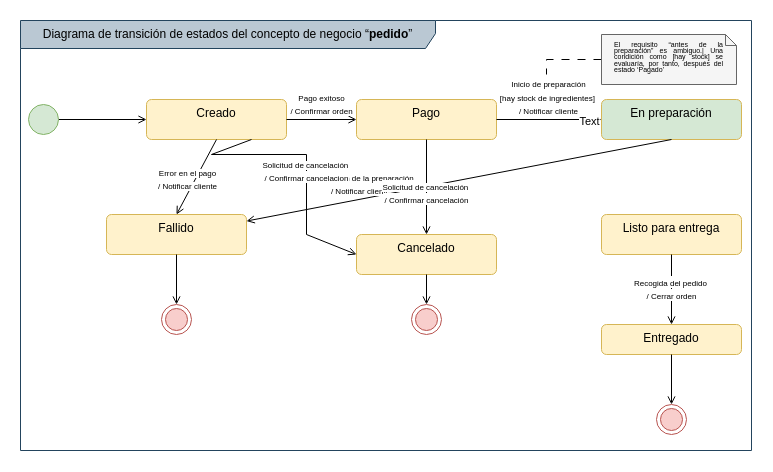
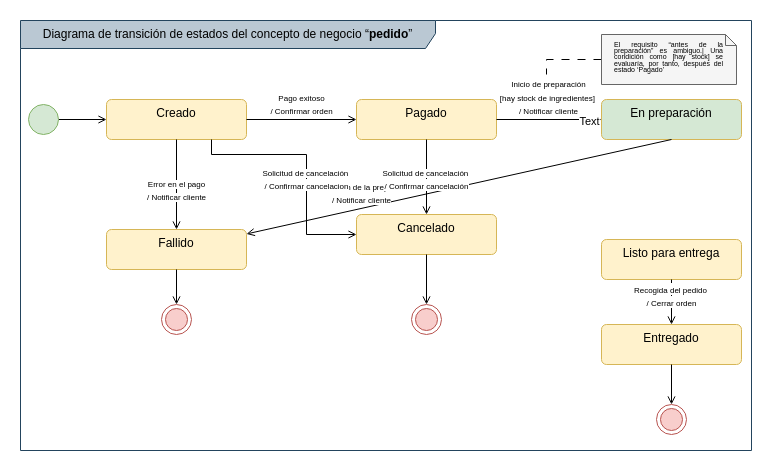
  <mxCell id="0" />
  <mxCell id="1" parent="0" />
  <mxCell id="2" value="Diagrama de transición de estados del concepto de negocio “&lt;b&gt;pedido&lt;/b&gt;”" style="shape=umlFrame;whiteSpace=wrap;html=1;pointerEvents=0;recursiveResize=0;container=1;collapsible=0;width=415;fillColor=#bac8d3;strokeColor=#23445d;height=28;" vertex="1" parent="1"><mxGeometry x="20" y="20" width="731" height="430" as="geometry" /></mxCell>
  <mxCell id="3" value="" style="endArrow=open;html=1;rounded=0;align=center;verticalAlign=bottom;endFill=0;labelBackgroundColor=none;exitX=1;exitY=0.5;exitDx=0;exitDy=0;entryX=0;entryY=0.5;entryDx=0;entryDy=0;" edge="1" parent="2" source="5" target="6"><mxGeometry relative="1" as="geometry"><mxPoint x="-334" y="494" as="sourcePoint" /><mxPoint x="-304" y="634" as="targetPoint" /></mxGeometry></mxCell>
  <mxCell id="4" value="" style="resizable=0;html=1;align=center;verticalAlign=top;labelBackgroundColor=none;" connectable="0" vertex="1" parent="3"><mxGeometry relative="1" as="geometry" /></mxCell>
  <mxCell id="5" value="" style="ellipse;fillColor=#d5e8d4;html=1;strokeColor=#82b366;" vertex="1" parent="2"><mxGeometry x="8" y="84" width="30" height="30" as="geometry" /></mxCell>
- <mxCell id="6" value="Creado" style="html=1;align=center;verticalAlign=top;rounded=1;absoluteArcSize=1;arcSize=10;dashed=0;whiteSpace=wrap;fillColor=#fff2cc;strokeColor=#d6b656;" vertex="1" parent="2"><mxGeometry x="126" y="79" width="140" height="40" as="geometry" /></mxCell>
- <mxCell id="7" value="Pago" style="html=1;align=center;verticalAlign=top;rounded=1;absoluteArcSize=1;arcSize=10;dashed=0;whiteSpace=wrap;fillColor=#fff2cc;strokeColor=#d6b656;" vertex="1" parent="2"><mxGeometry x="336" y="79" width="140" height="40" as="geometry" /></mxCell>
+ <mxCell id="6" value="Creado" style="html=1;align=center;verticalAlign=top;rounded=1;absoluteArcSize=1;arcSize=10;dashed=0;whiteSpace=wrap;fillColor=#fff2cc;strokeColor=#d6b656;" vertex="1" parent="2"><mxGeometry x="86" y="79" width="140" height="40" as="geometry" /></mxCell>
+ <mxCell id="7" value="Pagado" style="html=1;align=center;verticalAlign=top;rounded=1;absoluteArcSize=1;arcSize=10;dashed=0;whiteSpace=wrap;fillColor=#fff2cc;strokeColor=#d6b656;" vertex="1" parent="2"><mxGeometry x="336" y="79" width="140" height="40" as="geometry" /></mxCell>
  <mxCell id="8" value="En preparación" style="html=1;align=center;verticalAlign=top;rounded=1;absoluteArcSize=1;arcSize=10;dashed=0;whiteSpace=wrap;fillColor=#d5e8d4;strokeColor=#d6b656;" vertex="1" parent="2"><mxGeometry x="581" y="79" width="140" height="40" as="geometry" /></mxCell>
- <mxCell id="9" value="Listo para entrega" style="html=1;align=center;verticalAlign=top;rounded=1;absoluteArcSize=1;arcSize=10;dashed=0;whiteSpace=wrap;fillColor=#fff2cc;strokeColor=#d6b656;" vertex="1" parent="2"><mxGeometry x="581" y="194" width="140" height="40" as="geometry" /></mxCell>
+ <mxCell id="9" value="Listo para entrega" style="html=1;align=center;verticalAlign=top;rounded=1;absoluteArcSize=1;arcSize=10;dashed=0;whiteSpace=wrap;fillColor=#fff2cc;strokeColor=#d6b656;" vertex="1" parent="2"><mxGeometry x="581" y="219" width="140" height="40" as="geometry" /></mxCell>
  <mxCell id="10" value="&lt;span style=&quot;background-color: rgb(255, 255, 255);&quot;&gt;&lt;font style=&quot;font-size: 8px;&quot;&gt;Pago exitoso&lt;/font&gt;&lt;/span&gt;&lt;div&gt;&lt;span style=&quot;background-color: rgb(255, 255, 255);&quot;&gt;&lt;font style=&quot;font-size: 8px;&quot;&gt;/ Confirmar orden&lt;/font&gt;&lt;/span&gt;&lt;/div&gt;" style="endArrow=open;html=1;rounded=0;align=center;verticalAlign=bottom;endFill=0;labelBackgroundColor=none;exitX=1;exitY=0.5;exitDx=0;exitDy=0;" edge="1" parent="2" source="6" target="7"><mxGeometry x="0.008" relative="1" as="geometry"><mxPoint x="6" y="274" as="sourcePoint" /><mxPoint x="166" y="274" as="targetPoint" /><mxPoint as="offset" /></mxGeometry></mxCell>
  <mxCell id="11" value="" style="resizable=0;html=1;align=center;verticalAlign=top;labelBackgroundColor=none;" connectable="0" vertex="1" parent="10"><mxGeometry relative="1" as="geometry" /></mxCell>
  <mxCell id="12" value="&lt;span style=&quot;background-color: rgb(255, 255, 255);&quot;&gt;&lt;font style=&quot;font-size: 8px;&quot;&gt;Inicio de&amp;nbsp;&lt;/font&gt;&lt;/span&gt;&lt;span style=&quot;font-size: 8px; background-color: light-dark(rgb(255, 255, 255), rgb(18, 18, 18)); color: light-dark(rgb(0, 0, 0), rgb(255, 255, 255));&quot;&gt;preparación&lt;br&gt;&lt;/span&gt;&lt;div&gt;&lt;span style=&quot;background-color: transparent; font-size: 8px;&quot;&gt;[hay stock de ingredientes]&lt;/span&gt;&lt;span style=&quot;font-size: 8px; background-color: light-dark(rgb(255, 255, 255), rgb(18, 18, 18)); color: light-dark(rgb(0, 0, 0), rgb(255, 255, 255));&quot;&gt;&amp;nbsp;&lt;/span&gt;&lt;div&gt;&lt;span style=&quot;font-size: 8px; background-color: light-dark(rgb(255, 255, 255), rgb(18, 18, 18)); color: light-dark(rgb(0, 0, 0), rgb(255, 255, 255));&quot;&gt;/ N&lt;/span&gt;&lt;span style=&quot;font-size: 8px; background-color: light-dark(rgb(255, 255, 255), rgb(18, 18, 18)); color: light-dark(rgb(0, 0, 0), rgb(255, 255, 255));&quot;&gt;otificar cliente&lt;/span&gt;&lt;/div&gt;&lt;/div&gt;" style="endArrow=open;html=1;rounded=0;align=center;verticalAlign=bottom;endFill=0;labelBackgroundColor=none;exitX=1;exitY=0.5;exitDx=0;exitDy=0;" edge="1" parent="2" source="7" target="8"><mxGeometry x="-0.002" relative="1" as="geometry"><mxPoint x="16" y="284" as="sourcePoint" /><mxPoint x="176" y="284" as="targetPoint" /><mxPoint as="offset" /></mxGeometry></mxCell>
  <mxCell id="13" value="" style="resizable=0;html=1;align=center;verticalAlign=top;labelBackgroundColor=none;" connectable="0" vertex="1" parent="12"><mxGeometry relative="1" as="geometry" /></mxCell>
  <mxCell id="14" value="Text" style="edgeLabel;html=1;align=center;verticalAlign=middle;resizable=0;points=[];" connectable="0" vertex="1" parent="12"><mxGeometry x="0.752" y="-1" relative="1" as="geometry"><mxPoint as="offset" /></mxGeometry></mxCell>
  <mxCell id="15" value="&lt;span style=&quot;background-color: rgb(255, 255, 255);&quot;&gt;&lt;font style=&quot;font-size: 8px;&quot;&gt;Finalización de&amp;nbsp;&lt;/font&gt;&lt;/span&gt;&lt;span style=&quot;font-size: 8px; background-color: light-dark(rgb(255, 255, 255), rgb(18, 18, 18)); color: light-dark(rgb(0, 0, 0), rgb(255, 255, 255));&quot;&gt;la preparación&lt;/span&gt;&lt;div&gt;&lt;span style=&quot;background-color: rgb(255, 255, 255);&quot;&gt;&lt;span style=&quot;color: light-dark(rgb(0, 0, 0), rgb(255, 255, 255)); font-size: 8px; background-color: light-dark(rgb(255, 255, 255), rgb(18, 18, 18));&quot;&gt;/ N&lt;/span&gt;&lt;span style=&quot;color: light-dark(rgb(0, 0, 0), rgb(255, 255, 255)); font-size: 8px; background-color: light-dark(rgb(255, 255, 255), rgb(18, 18, 18));&quot;&gt;otificar cliente&lt;/span&gt;&lt;/span&gt;&lt;/div&gt;" style="endArrow=open;html=1;rounded=0;align=center;verticalAlign=bottom;endFill=0;labelBackgroundColor=none;exitX=0.5;exitY=1;exitDx=0;exitDy=0;" edge="1" parent="2" source="8" target="21"><mxGeometry x="0.463" relative="1" as="geometry"><mxPoint x="16" y="284" as="sourcePoint" /><mxPoint x="176" y="284" as="targetPoint" /><mxPoint as="offset" /></mxGeometry></mxCell>
- <mxCell id="16" value="Entregado" style="html=1;align=center;verticalAlign=top;rounded=1;absoluteArcSize=1;arcSize=10;dashed=0;whiteSpace=wrap;fillColor=#fff2cc;strokeColor=#d6b656;" vertex="1" parent="2"><mxGeometry x="581" y="304" width="140" height="30" as="geometry" /></mxCell>
+ <mxCell id="16" value="Entregado" style="html=1;align=center;verticalAlign=top;rounded=1;absoluteArcSize=1;arcSize=10;dashed=0;whiteSpace=wrap;fillColor=#fff2cc;strokeColor=#d6b656;" vertex="1" parent="2"><mxGeometry x="581" y="304" width="140" height="40" as="geometry" /></mxCell>
  <mxCell id="17" value="" style="endArrow=open;html=1;rounded=0;align=center;verticalAlign=bottom;endFill=0;labelBackgroundColor=none;exitX=0.5;exitY=1;exitDx=0;exitDy=0;entryX=0.5;entryY=0;entryDx=0;entryDy=0;" edge="1" parent="2" source="16" target="20"><mxGeometry relative="1" as="geometry"><mxPoint x="36" y="304" as="sourcePoint" /><mxPoint x="196" y="304" as="targetPoint" /><mxPoint as="offset" /></mxGeometry></mxCell>
  <mxCell id="18" value="" style="resizable=0;html=1;align=center;verticalAlign=top;labelBackgroundColor=none;" connectable="0" vertex="1" parent="17"><mxGeometry relative="1" as="geometry" /></mxCell>
  <mxCell id="19" value="&lt;span style=&quot;background-color: rgb(255, 255, 255);&quot;&gt;&lt;font style=&quot;font-size: 8px;&quot;&gt;Recogida del pedido&amp;nbsp;&lt;/font&gt;&lt;/span&gt;&lt;div&gt;&lt;span style=&quot;background-color: rgb(255, 255, 255);&quot;&gt;&lt;font style=&quot;font-size: 8px;&quot;&gt;/ Cerrar orden&lt;/font&gt;&lt;/span&gt;&lt;/div&gt;" style="endArrow=open;html=1;rounded=0;align=center;verticalAlign=bottom;endFill=0;labelBackgroundColor=none;exitX=0.5;exitY=1;exitDx=0;exitDy=0;entryX=0.5;entryY=0;entryDx=0;entryDy=0;" edge="1" parent="2" source="9" target="16"><mxGeometry x="0.437" relative="1" as="geometry"><mxPoint x="661" y="129" as="sourcePoint" /><mxPoint x="661" y="209" as="targetPoint" /><mxPoint as="offset" /></mxGeometry></mxCell>
  <mxCell id="20" value="" style="ellipse;html=1;shape=endState;fillColor=#f8cecc;strokeColor=#b85450;" vertex="1" parent="2"><mxGeometry x="636" y="384" width="30" height="30" as="geometry" /></mxCell>
- <mxCell id="21" value="Fallido" style="html=1;align=center;verticalAlign=top;rounded=1;absoluteArcSize=1;arcSize=10;dashed=0;whiteSpace=wrap;fillColor=#fff2cc;strokeColor=#d6b656;" vertex="1" parent="2"><mxGeometry x="86" y="194" width="140" height="40" as="geometry" /></mxCell>
+ <mxCell id="21" value="Fallido" style="html=1;align=center;verticalAlign=top;rounded=1;absoluteArcSize=1;arcSize=10;dashed=0;whiteSpace=wrap;fillColor=#fff2cc;strokeColor=#d6b656;" vertex="1" parent="2"><mxGeometry x="86" y="209" width="140" height="40" as="geometry" /></mxCell>
  <mxCell id="22" value="&lt;div&gt;&lt;font style=&quot;font-size: 8px; background-color: light-dark(#ffffff, var(--ge-dark-color, #121212));&quot;&gt;Error en el pago&lt;/font&gt;&lt;/div&gt;&lt;div&gt;&lt;font style=&quot;font-size: 8px; background-color: light-dark(#ffffff, var(--ge-dark-color, #121212));&quot;&gt;/ Notificar cliente&lt;/font&gt;&lt;/div&gt;" style="endArrow=open;html=1;rounded=0;align=center;verticalAlign=bottom;endFill=0;labelBackgroundColor=none;exitX=0.5;exitY=1;exitDx=0;exitDy=0;entryX=0.5;entryY=0;entryDx=0;entryDy=0;" edge="1" parent="2" source="6" target="21"><mxGeometry x="0.463" relative="1" as="geometry"><mxPoint x="-284" y="594" as="sourcePoint" /><mxPoint x="-124" y="594" as="targetPoint" /><mxPoint as="offset" /></mxGeometry></mxCell>
- <mxCell id="23" value="Cancelado" style="html=1;align=center;verticalAlign=top;rounded=1;absoluteArcSize=1;arcSize=10;dashed=0;whiteSpace=wrap;fillColor=#fff2cc;strokeColor=#d6b656;" vertex="1" parent="2"><mxGeometry x="336" y="214" width="140" height="40" as="geometry" /></mxCell>
+ <mxCell id="23" value="Cancelado" style="html=1;align=center;verticalAlign=top;rounded=1;absoluteArcSize=1;arcSize=10;dashed=0;whiteSpace=wrap;fillColor=#fff2cc;strokeColor=#d6b656;" vertex="1" parent="2"><mxGeometry x="336" y="194" width="140" height="40" as="geometry" /></mxCell>
  <mxCell id="24" value="&lt;span style=&quot;background-color: rgb(255, 255, 255);&quot;&gt;&lt;font style=&quot;font-size: 8px;&quot;&gt;Solicitud de&amp;nbsp;&lt;/font&gt;&lt;/span&gt;&lt;span style=&quot;font-size: 8px; background-color: light-dark(rgb(255, 255, 255), rgb(18, 18, 18)); color: light-dark(rgb(0, 0, 0), rgb(255, 255, 255));&quot;&gt;cancelación&amp;nbsp;&lt;/span&gt;&lt;div&gt;&lt;span style=&quot;background-color: rgb(255, 255, 255);&quot;&gt;&lt;font style=&quot;font-size: 8px;&quot;&gt;/ Confirmar cancelacion&lt;/font&gt;&lt;/span&gt;&lt;/div&gt;" style="endArrow=open;html=1;rounded=0;align=center;verticalAlign=bottom;endFill=0;labelBackgroundColor=none;exitX=0.75;exitY=1;exitDx=0;exitDy=0;entryX=0;entryY=0.5;entryDx=0;entryDy=0;" edge="1" parent="2" source="6" target="23"><mxGeometry x="0.252" relative="1" as="geometry"><mxPoint x="236" y="109" as="sourcePoint" /><mxPoint x="346" y="109" as="targetPoint" /><mxPoint as="offset" /><Array as="points"><mxPoint x="191" y="134" /><mxPoint x="286" y="134" /><mxPoint x="286" y="214" /></Array></mxGeometry></mxCell>
  <mxCell id="25" value="" style="resizable=0;html=1;align=center;verticalAlign=top;labelBackgroundColor=none;" connectable="0" vertex="1" parent="24"><mxGeometry relative="1" as="geometry" /></mxCell>
  <mxCell id="26" value="&lt;span style=&quot;background-color: rgb(255, 255, 255);&quot;&gt;&lt;font style=&quot;font-size: 8px;&quot;&gt;Solicitud de&amp;nbsp;&lt;/font&gt;&lt;/span&gt;&lt;span style=&quot;color: light-dark(rgb(0, 0, 0), rgb(255, 255, 255)); font-size: 8px; background-color: light-dark(rgb(255, 255, 255), rgb(18, 18, 18));&quot;&gt;cancelación&amp;nbsp;&lt;/span&gt;&lt;div&gt;&lt;span style=&quot;background-color: rgb(255, 255, 255);&quot;&gt;&lt;font style=&quot;font-size: 8px;&quot;&gt;/ Confirmar cancelación&lt;/font&gt;&lt;/span&gt;&lt;/div&gt;" style="endArrow=open;html=1;rounded=0;align=center;verticalAlign=bottom;endFill=0;labelBackgroundColor=none;exitX=0.5;exitY=1;exitDx=0;exitDy=0;entryX=0.5;entryY=0;entryDx=0;entryDy=0;" edge="1" parent="2" source="7" target="23"><mxGeometry x="0.463" relative="1" as="geometry"><mxPoint x="166" y="129" as="sourcePoint" /><mxPoint x="166" y="204" as="targetPoint" /><mxPoint as="offset" /></mxGeometry></mxCell>
  <mxCell id="27" value="" style="ellipse;html=1;shape=endState;fillColor=#f8cecc;strokeColor=#b85450;" vertex="1" parent="2"><mxGeometry x="141" y="284" width="30" height="30" as="geometry" /></mxCell>
  <mxCell id="28" value="" style="endArrow=open;html=1;rounded=0;align=center;verticalAlign=bottom;endFill=0;labelBackgroundColor=none;exitX=0.5;exitY=1;exitDx=0;exitDy=0;entryX=0.5;entryY=0;entryDx=0;entryDy=0;" edge="1" parent="2" source="21" target="27"><mxGeometry relative="1" as="geometry"><mxPoint x="156" y="251" as="sourcePoint" /><mxPoint x="166" y="221" as="targetPoint" /></mxGeometry></mxCell>
  <mxCell id="29" value="" style="ellipse;html=1;shape=endState;fillColor=#f8cecc;strokeColor=#b85450;" vertex="1" parent="2"><mxGeometry x="391" y="284" width="30" height="30" as="geometry" /></mxCell>
  <mxCell id="30" value="" style="endArrow=open;html=1;rounded=0;align=center;verticalAlign=bottom;endFill=0;labelBackgroundColor=none;exitX=0.5;exitY=1;exitDx=0;exitDy=0;" edge="1" parent="2" source="23" target="29"><mxGeometry relative="1" as="geometry"><mxPoint x="166" y="354" as="sourcePoint" /><mxPoint x="166" y="387" as="targetPoint" /></mxGeometry></mxCell>
  <mxCell id="31" style="edgeStyle=orthogonalEdgeStyle;rounded=0;orthogonalLoop=1;jettySize=auto;html=1;endArrow=none;endFill=0;dashed=1;dashPattern=8 8;exitX=0;exitY=0.5;exitDx=0;exitDy=0;exitPerimeter=0;" edge="1" parent="2" source="32"><mxGeometry relative="1" as="geometry"><mxPoint x="526" y="54" as="targetPoint" /><Array as="points"><mxPoint x="526" y="39" /></Array></mxGeometry></mxCell>
  <mxCell id="32" value="&lt;div style=&quot;line-height: 90%;&quot;&gt;&lt;p style=&quot;text-align: justify;&quot;&gt;&lt;span style=&quot;background-color: transparent; color: light-dark(rgb(0, 0, 0), rgb(255, 255, 255)); line-height: 90%;&quot;&gt;El requisito “antes de la preparación” es ambiguo.|&amp;nbsp;&lt;/span&gt;&lt;span style=&quot;background-color: transparent; color: light-dark(rgb(0, 0, 0), rgb(255, 255, 255)); line-height: 90%;&quot;&gt;Una condición como [hay stock] se evaluaría, por tanto, después del estado ‘Pagado’&lt;/span&gt;&lt;/p&gt;&lt;/div&gt;" style="shape=note2;boundedLbl=1;whiteSpace=wrap;html=1;size=11;verticalAlign=middle;align=center;fillColor=#f5f5f5;strokeColor=#666666;fontColor=default;fillStyle=auto;labelPosition=center;verticalLabelPosition=middle;textShadow=0;labelBackgroundColor=none;convertToSvg=0;spacingTop=-3;spacingBottom=2;spacing=14;horizontal=1;fontSize=7;" vertex="1" parent="2"><mxGeometry x="581" y="14" width="135" height="50" as="geometry" /></mxCell>
